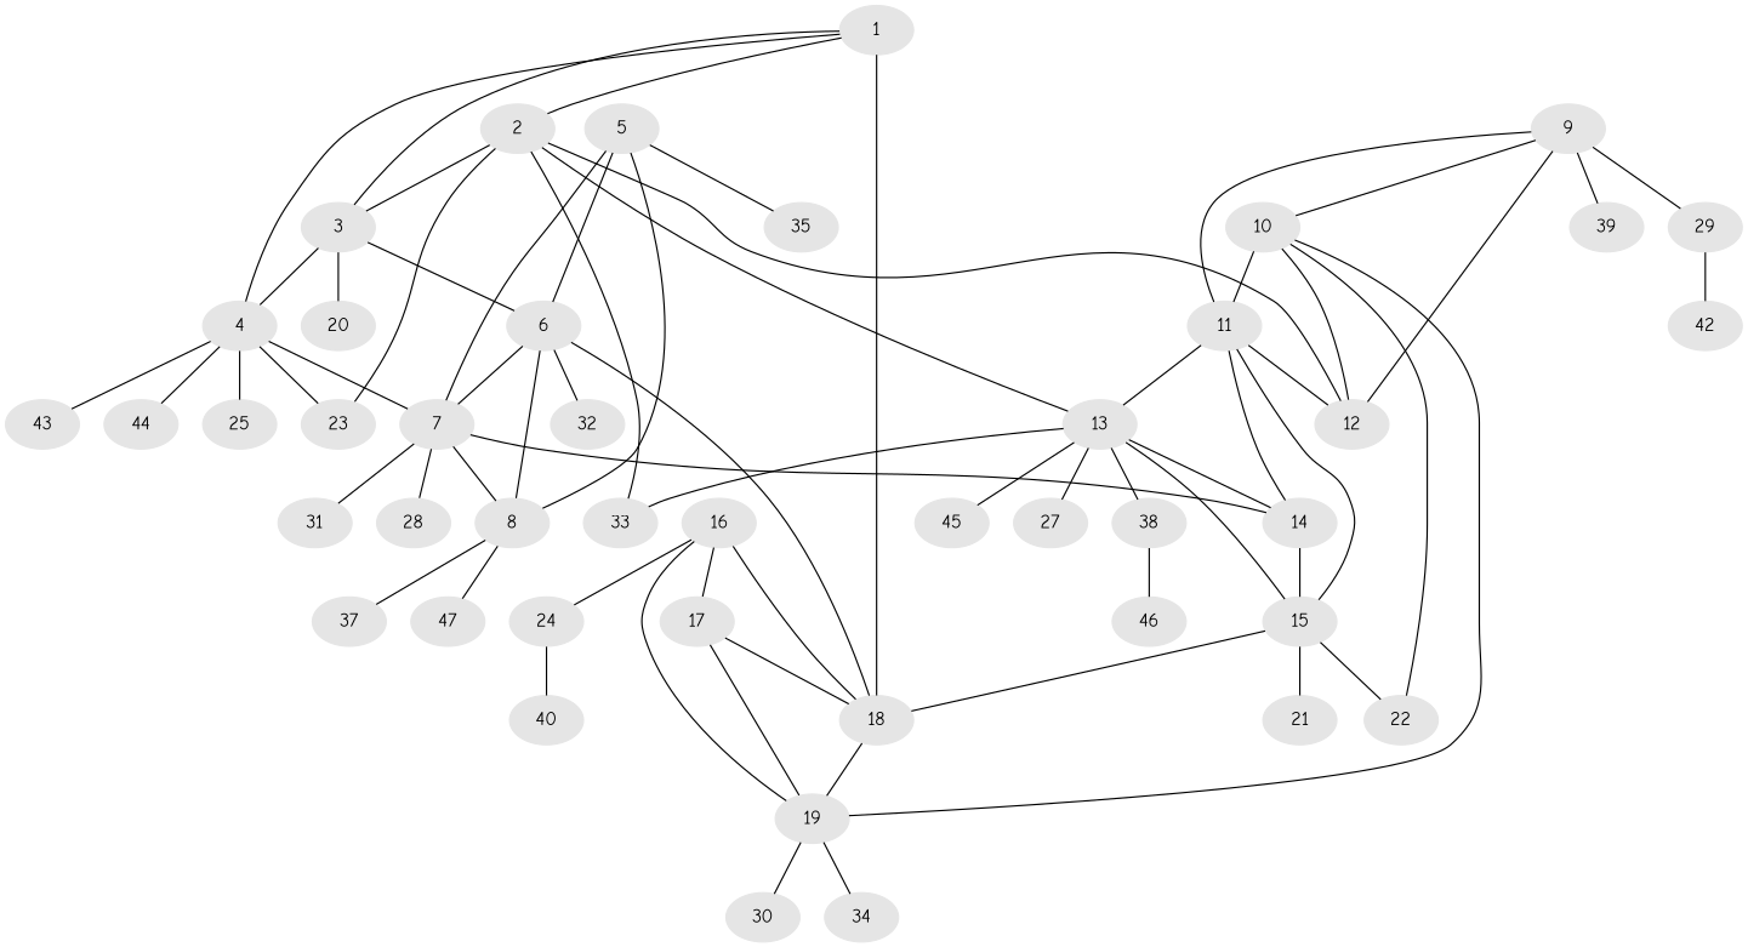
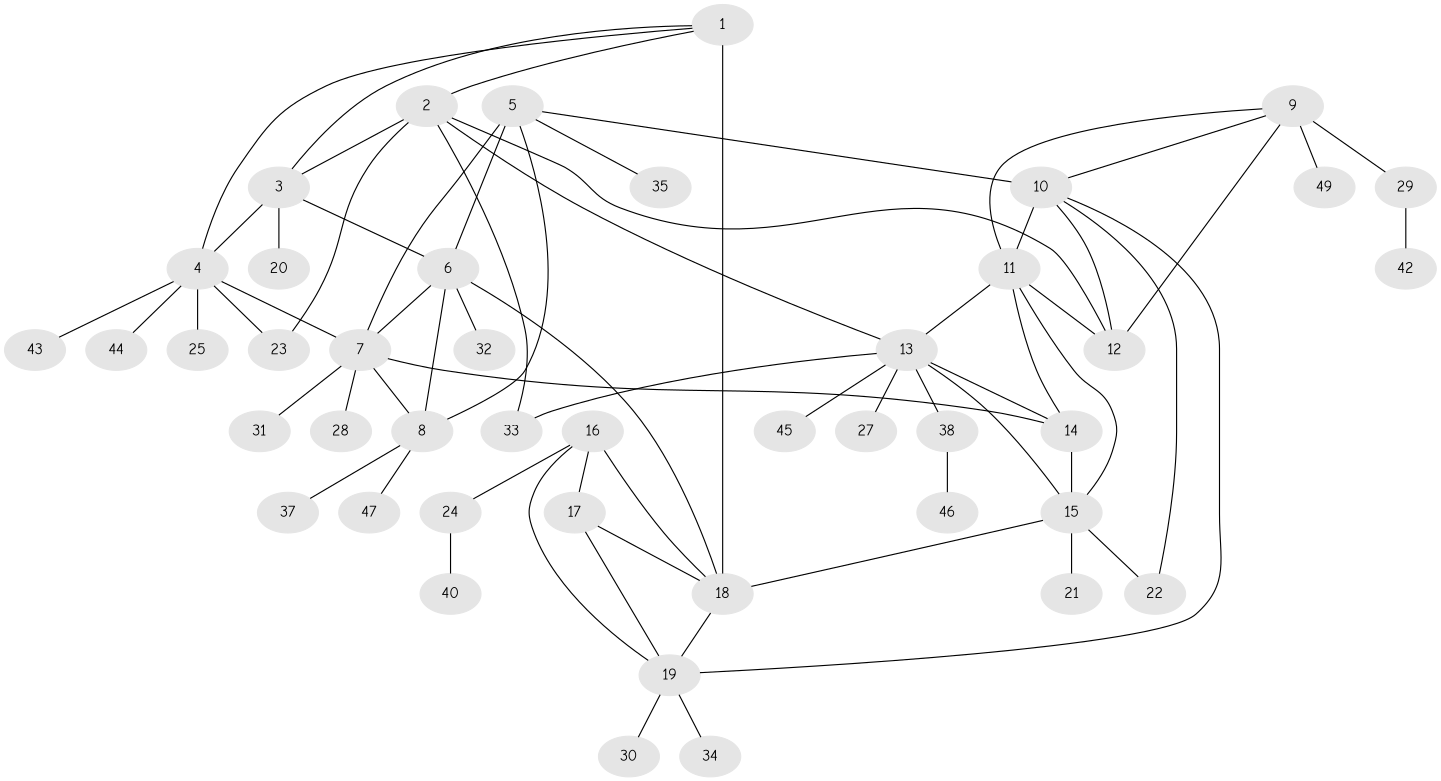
  graph {
    fontname="Comic Neue"
    node [color=gray90 fontname="Comic Neue" style=filled]
    edge [fontname="Comic Neue" weight=1.0]
    1
    2
    3
    4
    18
    12
    13
    33
    23
    6
    20
    7
    25
    43
    44
    19
    14
    15
    27
    38
    45
    8
    32
    28
    31
    5
    10
    35
    37
    47
    11
    22
    9
    29
-   39
+   39 [label=49]
    42
    30
    34
    21
    46
    16
    17
    24
    40
    1 -- 2
    1 -- 3
    1 -- 4
    1 -- 18 [weight=5.0]
    2 -- 3 [weight=2.0]
    2 -- 12
    2 -- 13
    2 -- 33
    2 -- 23
    3 -- 4
    3 -- 6
    3 -- 20
    4 -- 23
    4 -- 7
    4 -- 25
    4 -- 43
    4 -- 44
    18 -- 19
    13 -- 33
    13 -- 14
    13 -- 15
    13 -- 27
    13 -- 38
    13 -- 45
    6 -- 18
    6 -- 7
    6 -- 8
    6 -- 32
    7 -- 14 [weight=5.0]
    7 -- 8
    7 -- 28
    7 -- 31
    19 -- 30
    19 -- 34
    14 -- 15
    15 -- 18
    15 -- 22
    15 -- 21
    38 -- 46
    8 -- 37
    8 -- 47
    5 -- 6
    5 -- 7
    5 -- 8
+   5 -- 10
    5 -- 35
    10 -- 12
    10 -- 19
    10 -- 11 [weight=5.0]
    10 -- 22
    11 -- 12
    11 -- 13
    11 -- 14
    11 -- 15
    9 -- 12
    9 -- 10
    9 -- 11
    9 -- 29
    9 -- 39 [weight=2.0]
    29 -- 42
    16 -- 18
    16 -- 19
    16 -- 17
    16 -- 24
    17 -- 18
    17 -- 19
    24 -- 40
  }
